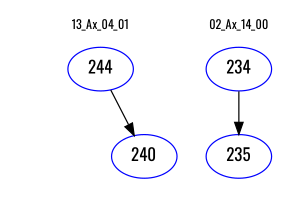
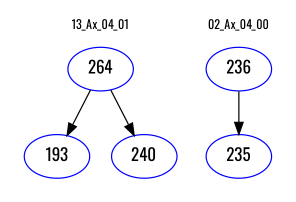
  digraph {
    fontname=Oswald
    node [color=blue fontname=Oswald]
    edge [color=black fontname=Oswald]
-   n1 [label=244]
+   n1 [label=264]
+   n2 [label=193]
    n3 [label=240]
-   n4 [label=234]
+   n4 [label=236]
    n5 [label=235]
    subgraph cluster_1 {
      color=white
      fontsize=10
      label="13_Ax_04_01"
      n1
+     n2
      n3
    }
    subgraph cluster_2 {
      color=white
      fontsize=10
-     label="02_Ax_14_00"
+     label="02_Ax_04_00"
      n4
      n5
    }
+   n1 -> n2
    n1 -> n3
    n4 -> n5
  }
